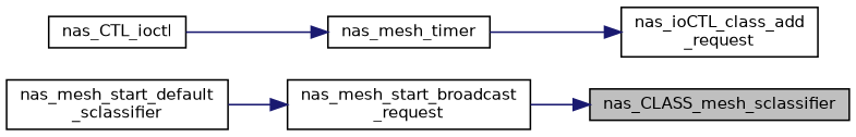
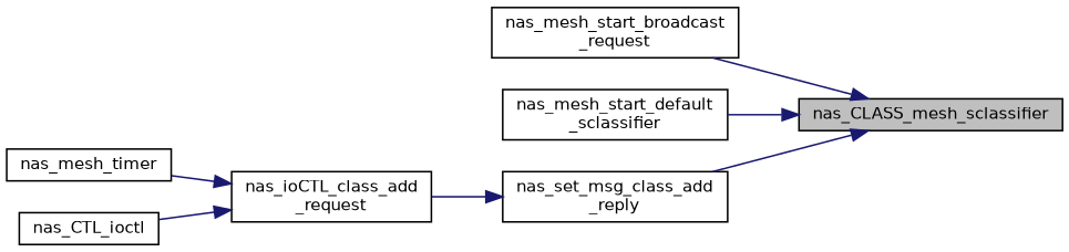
  digraph {
    rankdir=RL
    node [color=black fillcolor=white fontname=Helvetica fontsize=10 shape=record style=filled]
    edge [color=midnightblue dir=back fontname=Helvetica fontsize=10 labelfontname=Helvetica labelfontsize=10 style=solid]
    n1 [fillcolor=grey75 fontcolor=black height=0.2 label=nas_CLASS_mesh_sclassifier width=0.4]
    n2 [height=0.2 label="nas_mesh_start_broadcast\l_request" width=0.4]
    n3 [height=0.2 label="nas_mesh_start_default\l_sclassifier" width=0.4]
+   n4 [height=0.2 label="nas_set_msg_class_add\l_reply" width=0.4]
    n5 [height=0.2 label="nas_ioCTL_class_add\l_request" width=0.4]
    n6 [height=0.2 label=nas_mesh_timer width=0.4]
    n7 [height=0.2 label=nas_CTL_ioctl width=0.4]
    n1 -> n2
-   n2 -> n3
+   n1 -> n3
+   n1 -> n4
+   n4 -> n5
    n5 -> n6
-   n6 -> n7
+   n5 -> n7
  }
